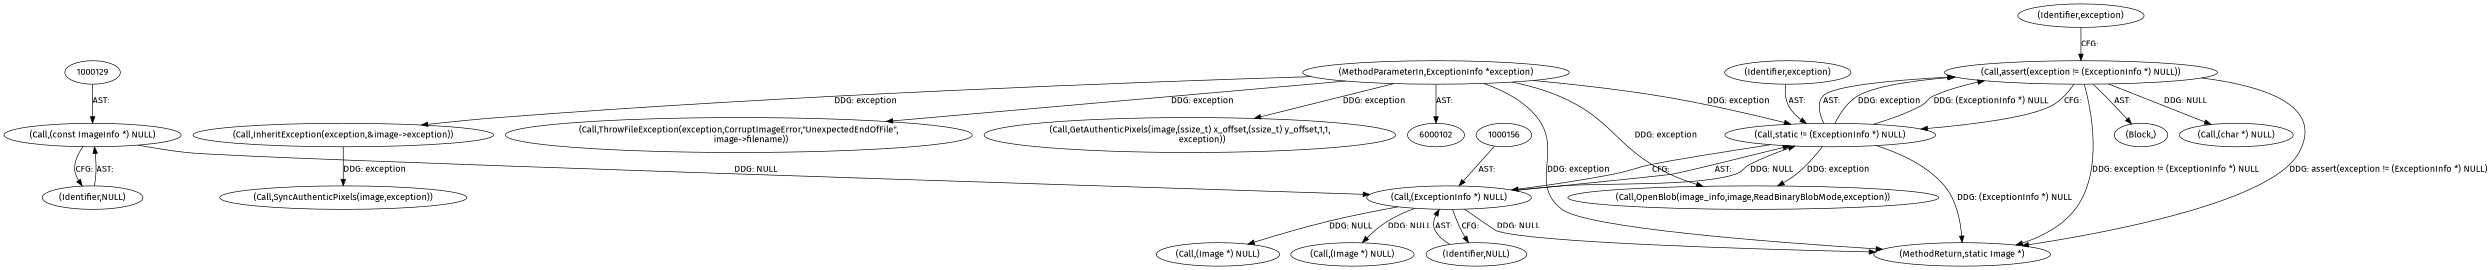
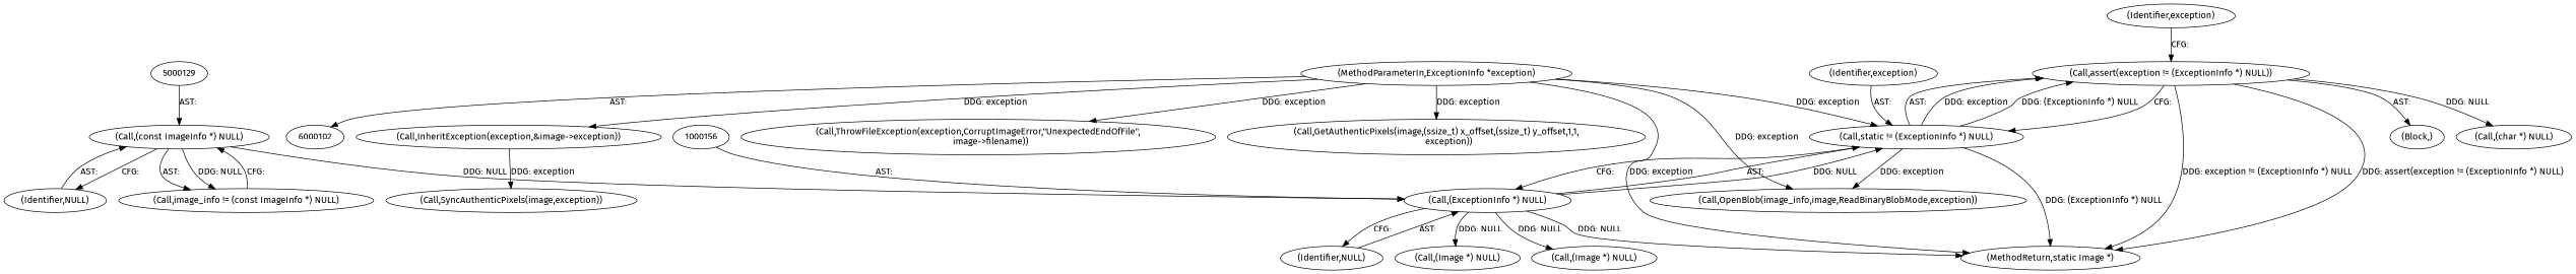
  digraph {
    fontname="Fira Sans"
    node [fontname="Fira Sans"]
    edge [fontname="Fira Sans"]
    n1 [label="(Call,assert(exception != (ExceptionInfo *) NULL))"]
    n2 [label="(Call,static != (ExceptionInfo *) NULL)"]
    n3 [label="(MethodReturn,static Image *)"]
    n4 [label="(Block,)"]
    n5 [label="(Call,(char *) NULL)"]
    n6 [label="(Call,(ExceptionInfo *) NULL)"]
    n7 [label="(Call,OpenBlob(image_info,image,ReadBinaryBlobMode,exception))"]
    n8 [label="(Identifier,NULL)"]
    n9 [label="(Call,(Image *) NULL)"]
    n10 [label="(Call,(Image *) NULL)"]
    n11 [label="(MethodParameterIn,ExceptionInfo *exception)"]
    n12 [label="(Call,InheritException(exception,&image->exception))"]
    n13 [label="(Call,ThrowFileException(exception,CorruptImageError,\"UnexpectedEndOfFile\",\n          image->filename))"]
    n14 [label="(Call,GetAuthenticPixels(image,(ssize_t) x_offset,(ssize_t) y_offset,1,1,\n          exception))"]
    n15 [label=6000102]
    n16 [label="(Call,SyncAuthenticPixels(image,exception))"]
    n17 [label="(Call,(const ImageInfo *) NULL)"]
    n18 [label="(Identifier,NULL)"]
+   n19 [label="(Call,image_info != (const ImageInfo *) NULL)"]
    n20 [label="(Identifier,exception)"]
    n21 [label="(Identifier,exception)"]
    1000156
-   1000129
+   1000129 [label=5000129]
    n1 -> n2 [label="CFG: "]
    n1 -> n3 [label="DDG: assert(exception != (ExceptionInfo *) NULL)"]
    n1 -> n3 [label="DDG: exception != (ExceptionInfo *) NULL"]
    n1 -> n4 [label="AST: "]
    n1 -> n5 [label="DDG: NULL"]
    n2 -> n1 [label="AST: "]
    n2 -> n1 [label="DDG: exception"]
    n2 -> n1 [label="DDG: (ExceptionInfo *) NULL"]
    n2 -> n3 [label="DDG: (ExceptionInfo *) NULL"]
    n2 -> n6 [label="CFG: "]
    n2 -> n7 [label="DDG: exception"]
    n6 -> n2 [label="AST: "]
    n6 -> n2 [label="DDG: NULL"]
    n6 -> n3 [label="DDG: NULL"]
    n6 -> n8 [label="CFG: "]
    n6 -> n9 [label="DDG: NULL"]
    n6 -> n10 [label="DDG: NULL"]
    n8 -> n6 [label="AST: "]
    n11 -> n2 [label="DDG: exception"]
    n11 -> n3 [label="DDG: exception"]
    n11 -> n7 [label="DDG: exception"]
    n11 -> n12 [label="DDG: exception"]
    n11 -> n13 [label="DDG: exception"]
    n11 -> n14 [label="DDG: exception"]
    n11 -> n15 [label="AST: "]
    n12 -> n16 [label="DDG: exception"]
    n17 -> n6 [label="DDG: NULL"]
    n17 -> n18 [label="CFG: "]
+   n17 -> n19 [label="AST: "]
+   n17 -> n19 [label="DDG: NULL"]
    n18 -> n17 [label="AST: "]
+   n19 -> n17 [label="CFG: "]
    n20 -> n1 [label="CFG: "]
    n21 -> n2 [label="AST: "]
    1000156 -> n6 [label="AST: "]
    1000129 -> n17 [label="AST: "]
  }
